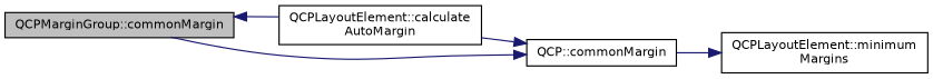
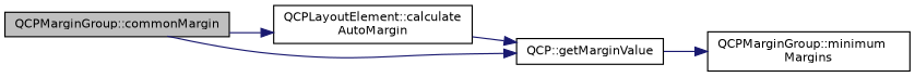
  digraph {
    rankdir=LR
    node [color=black fillcolor=white fontname=Helvetica fontsize=10 shape=record style=filled]
    edge [color=midnightblue fontname=Helvetica fontsize=10 labelfontname=Helvetica labelfontsize=10 style=solid]
    n1 [fillcolor=grey75 fontcolor=black height=0.2 label="QCPMarginGroup::commonMargin" width=0.4]
    n2 [height=0.2 label="QCPLayoutElement::calculate\lAutoMargin" width=0.4]
-   n3 [height=0.2 label="QCP::commonMargin" width=0.4]
-   n4 [height=0.2 label="QCPLayoutElement::minimum\lMargins" width=0.4]
-   n2 -> n1
+   n3 [height=0.2 label="QCP::getMarginValue" width=0.4]
+   n4 [height=0.2 label="QCPMarginGroup::minimum\lMargins" width=0.4]
+   n1 -> n2
    n1 -> n3
    n2 -> n3
    n3 -> n4
  }
